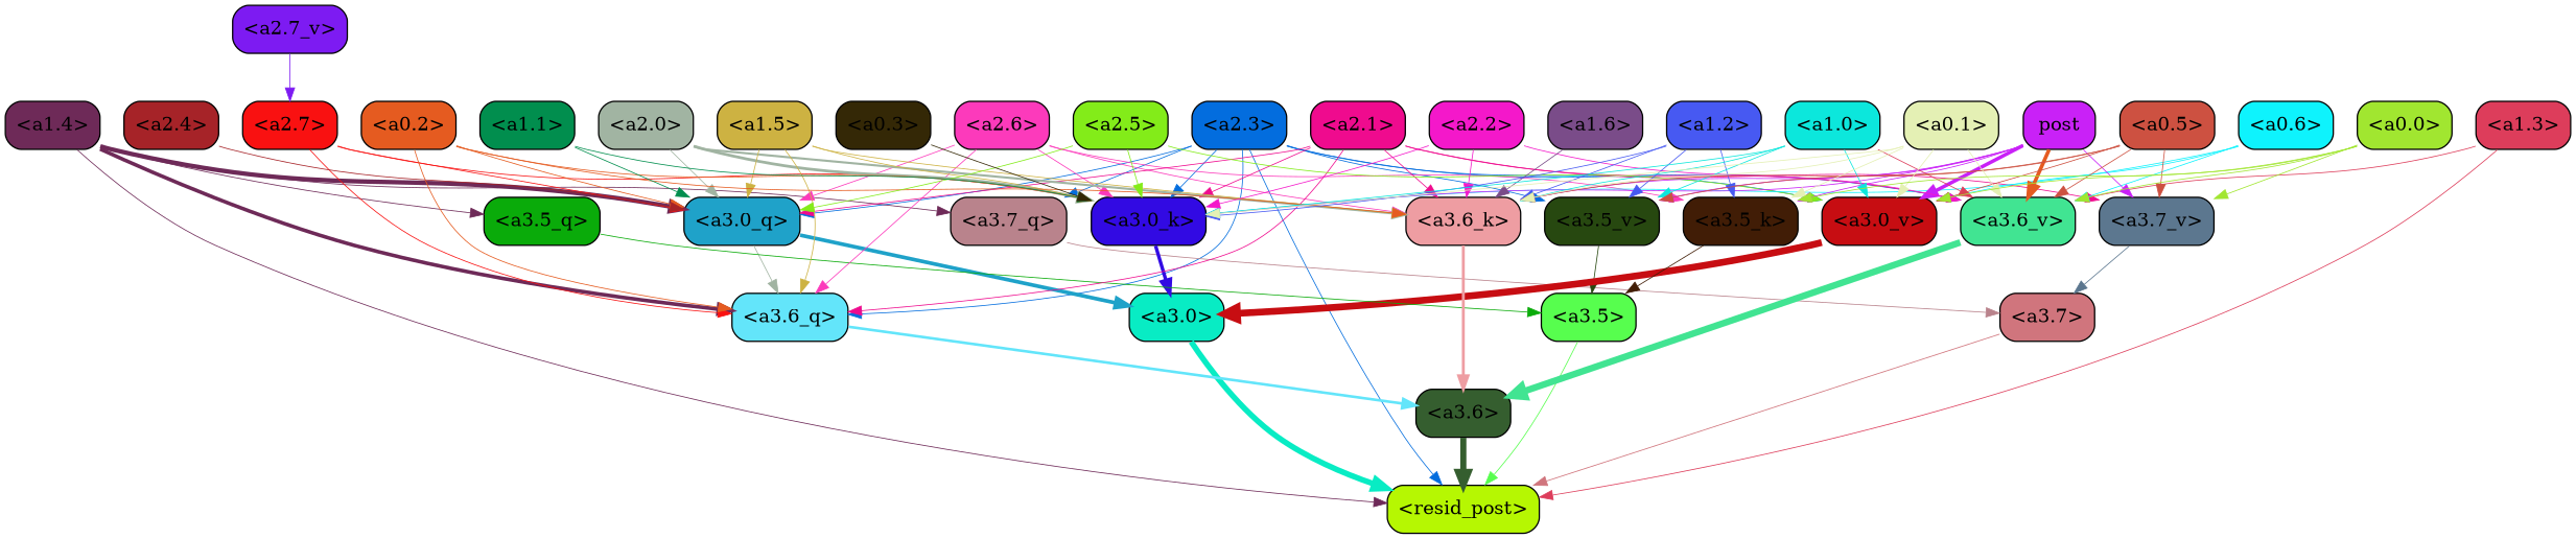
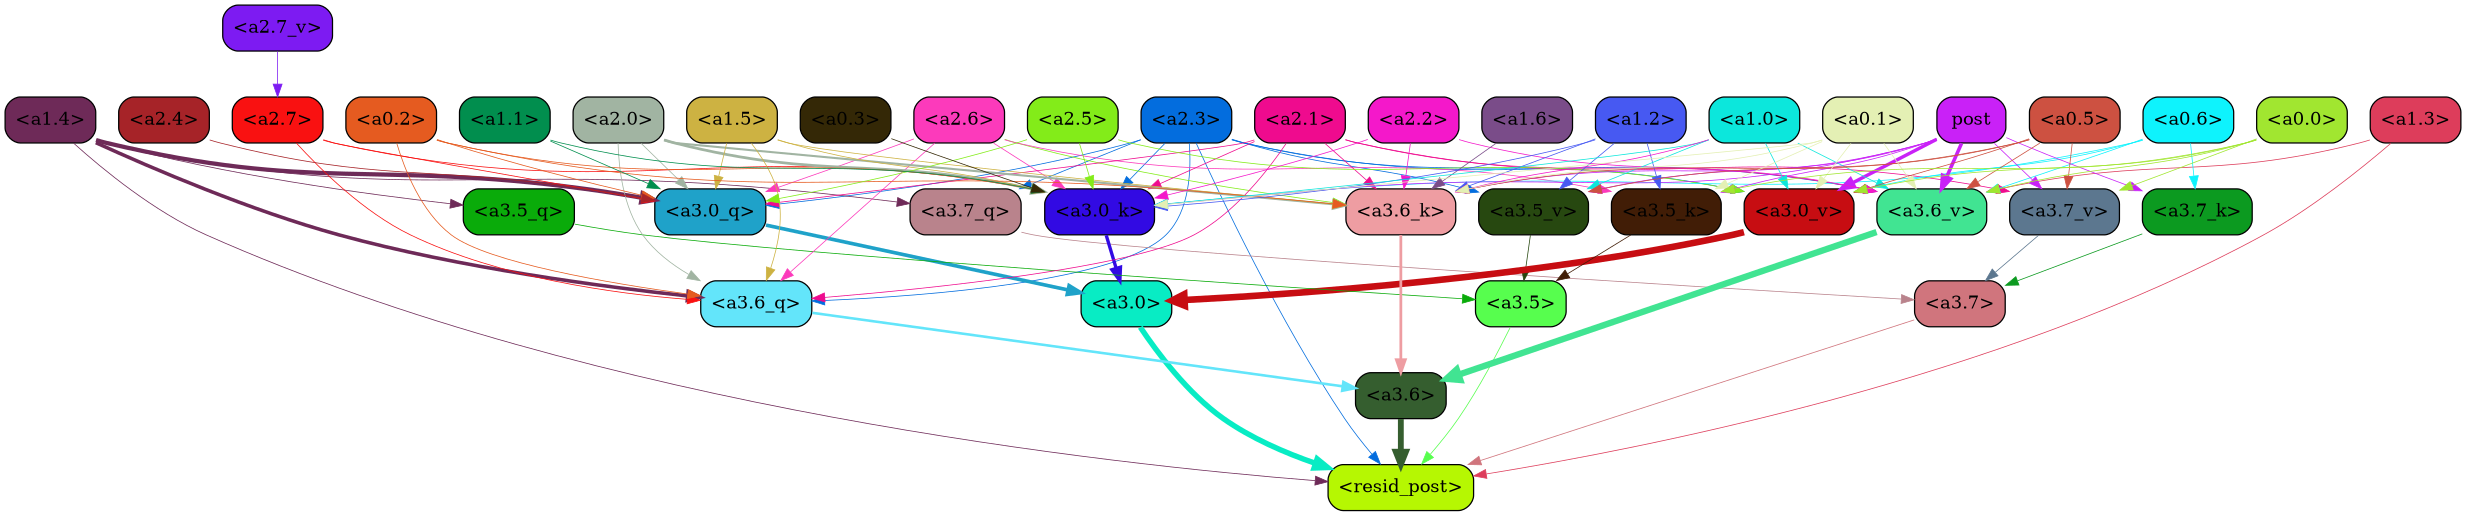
  strict digraph {
    fontname="DejaVu Serif"
    splines=true
    node [color=black fontname="DejaVu Serif" shape=box style="filled, rounded"]
    edge [color="#036dde" fontname="DejaVu Serif" penwidth=0.6]
    "<a3.7>" [fillcolor="#d0757d"]
    "<resid_post>" [fillcolor="#b6f702"]
    "<a3.6>" [fillcolor="#355e2f"]
    "<a3.5>" [fillcolor="#57fe4e"]
    "<a3.0>" [fillcolor="#08ecc4"]
    "<a2.3>" [fillcolor="#036dde"]
    "<a3.7_q>" [fillcolor="#b9838c"]
    "<a3.6_q>" [fillcolor="#63e5fa"]
    "<a3.0_q>" [fillcolor="#1fa2c9"]
    "<a3.0_k>" [fillcolor="#320ae3"]
    "<a3.6_v>" [fillcolor="#41e492"]
    "<a3.5_v>" [fillcolor="#274810"]
    "<a3.0_v>" [fillcolor="#c70d12"]
    "<a1.4>" [fillcolor="#6e2a58"]
    "<a3.5_q>" [fillcolor="#0aab0a"]
    "<a1.3>" [fillcolor="#dd3d5b"]
+   "<a3.7_k>" [fillcolor="#0c9a20"]
    "<a3.6_k>" [fillcolor="#ee9da2"]
    "<a3.5_k>" [fillcolor="#411d06"]
    "<a3.7_v>" [fillcolor="#5c778f"]
    "<a2.7>" [fillcolor="#f91111"]
    "<a2.6>" [fillcolor="#fc3abb"]
    "<a2.1>" [fillcolor="#ef0b8e"]
    "<a2.0>" [fillcolor="#a1b4a2"]
    "<a1.5>" [fillcolor="#cdb242"]
    "<a0.2>" [fillcolor="#e55b20"]
    "<a2.5>" [fillcolor="#83ec19"]
    "<a2.4>" [fillcolor="#a62328"]
    "<a1.1>" [fillcolor="#018e4e"]
    "<a0.6>" [fillcolor="#0ef3fd"]
    n31 [fillcolor="#c921f7" label=post]
    "<a2.2>" [fillcolor="#f418ca"]
    "<a1.6>" [fillcolor="#7a4c89"]
    "<a1.2>" [fillcolor="#4759f2"]
    "<a1.0>" [fillcolor="#0ce7dc"]
    "<a0.5>" [fillcolor="#cd5141"]
    "<a0.1>" [fillcolor="#e4f0b4"]
    "<a0.0>" [fillcolor="#a1e630"]
    "<a0.3>" [fillcolor="#342806"]
    "<a2.7_v>" [fillcolor="#7d1bf2"]
    "<a3.7>" -> "<resid_post>" [color="#d0757d" penwidth=0.6239100098609924]
    "<a3.6>" -> "<resid_post>" [color="#355e2f" penwidth=4.569062113761902]
    "<a3.5>" -> "<resid_post>" [color="#57fe4e"]
    "<a3.0>" -> "<resid_post>" [color="#08ecc4" penwidth=4.283544182777405]
    "<a2.3>" -> "<resid_post>"
    "<a2.3>" -> "<a3.7_q>"
    "<a2.3>" -> "<a3.6_q>"
    "<a2.3>" -> "<a3.0_q>"
    "<a2.3>" -> "<a3.0_k>"
    "<a2.3>" -> "<a3.6_v>"
    "<a2.3>" -> "<a3.5_v>"
    "<a2.3>" -> "<a3.0_v>"
    "<a3.7_q>" -> "<a3.7>" [color="#b9838c"]
    "<a3.6_q>" -> "<a3.6>" [color="#63e5fa" penwidth=2.0347584784030914]
    "<a3.0_q>" -> "<a3.0>" [color="#1fa2c9" penwidth=2.8635367155075073]
    "<a3.0_k>" -> "<a3.0>" [color="#320ae3" penwidth=2.632905662059784]
    "<a3.6_v>" -> "<a3.6>" [color="#41e492" penwidth=4.981305837631226]
    "<a3.5_v>" -> "<a3.5>" [color="#274810"]
    "<a3.0_v>" -> "<a3.0>" [color="#c70d12" penwidth=5.168330669403076]
    "<a1.4>" -> "<resid_post>" [color="#6e2a58"]
    "<a1.4>" -> "<a3.7_q>" [color="#6e2a58"]
    "<a1.4>" -> "<a3.6_q>" [color="#6e2a58" penwidth=2.7934007048606873]
    "<a1.4>" -> "<a3.0_q>" [color="#6e2a58" penwidth=3.340754985809326]
    "<a1.4>" -> "<a3.5_q>" [color="#6e2a58"]
    "<a3.5_q>" -> "<a3.5>" [color="#0aab0a"]
    "<a1.3>" -> "<resid_post>" [color="#dd3d5b"]
    "<a1.3>" -> "<a3.6_v>" [color="#dd3d5b"]
+   "<a3.7_k>" -> "<a3.7>" [color="#0c9a20"]
    "<a3.6_k>" -> "<a3.6>" [color="#ee9da2" penwidth=2.1760786175727844]
    "<a3.5_k>" -> "<a3.5>" [color="#411d06"]
    "<a3.7_v>" -> "<a3.7>" [color="#5c778f"]
    "<a2.7>" -> "<a3.6_q>" [color="#f91111"]
    "<a2.7>" -> "<a3.0_q>" [color="#f91111"]
    "<a2.7>" -> "<a3.0_k>" [color="#f91111"]
    "<a2.6>" -> "<a3.6_q>" [color="#fc3abb"]
    "<a2.6>" -> "<a3.0_q>" [color="#fc3abb"]
    "<a2.6>" -> "<a3.0_k>" [color="#fc3abb"]
-   "<a2.6>" -> "<a3.6_k>" [color="#fc3abb"]
+   "<a2.6>" -> "<a3.6_k>" [color="#83ec19"]
    "<a2.6>" -> "<a3.5_k>" [color="#fc3abb"]
    "<a2.1>" -> "<a3.6_q>" [color="#ef0b8e"]
    "<a2.1>" -> "<a3.0_q>" [color="#ef0b8e"]
    "<a2.1>" -> "<a3.0_k>" [color="#ef0b8e"]
    "<a2.1>" -> "<a3.6_v>" [color="#ef0b8e"]
    "<a2.1>" -> "<a3.6_k>" [color="#ef0b8e"]
    "<a2.1>" -> "<a3.7_v>" [color="#ef0b8e"]
-   "<a3.0_q>" -> "<a3.6_q>" [color="#a1b4a2"]
+   "<a2.0>" -> "<a3.6_q>" [color="#a1b4a2"]
    "<a2.0>" -> "<a3.0_q>" [color="#a1b4a2"]
    "<a2.0>" -> "<a3.0_k>" [color="#a1b4a2" penwidth=2.161143198609352]
    "<a2.0>" -> "<a3.6_k>" [color="#a1b4a2" penwidth=1.6382827460765839]
    "<a1.5>" -> "<a3.6_q>" [color="#cdb242"]
    "<a1.5>" -> "<a3.0_q>" [color="#cdb242"]
    "<a1.5>" -> "<a3.0_k>" [color="#cdb242"]
    "<a1.5>" -> "<a3.6_k>" [color="#cdb242"]
    "<a0.2>" -> "<a3.6_q>" [color="#e55b20"]
    "<a0.2>" -> "<a3.0_q>" [color="#e55b20"]
    "<a0.2>" -> "<a3.0_k>" [color="#e55b20"]
    "<a0.2>" -> "<a3.6_k>" [color="#e55b20"]
    "<a2.5>" -> "<a3.0_q>" [color="#83ec19"]
    "<a2.5>" -> "<a3.0_k>" [color="#83ec19"]
    "<a2.5>" -> "<a3.0_v>" [color="#83ec19"]
    "<a2.4>" -> "<a3.0_q>" [color="#a62328"]
    "<a1.1>" -> "<a3.0_q>" [color="#018e4e"]
    "<a1.1>" -> "<a3.0_k>" [color="#018e4e"]
    "<a0.6>" -> "<a3.0_k>" [color="#0ef3fd"]
    "<a0.6>" -> "<a3.6_v>" [color="#0ef3fd"]
    "<a0.6>" -> "<a3.0_v>" [color="#0ef3fd"]
+   "<a0.6>" -> "<a3.7_k>" [color="#0ef3fd"]
    n31 -> "<a3.0_k>" [color="#c921f7"]
-   n31 -> "<a3.6_v>" [color="#e55b20" penwidth=2.7825746536254883]
+   n31 -> "<a3.6_v>" [color="#c921f7" penwidth=2.7825746536254883]
    n31 -> "<a3.5_v>" [color="#c921f7"]
    n31 -> "<a3.0_v>" [color="#c921f7" penwidth=2.6950180530548096]
+   n31 -> "<a3.7_k>" [color="#c921f7"]
    n31 -> "<a3.6_k>" [color="#c921f7"]
    n31 -> "<a3.5_k>" [color="#c921f7"]
    n31 -> "<a3.7_v>" [color="#c921f7"]
    "<a2.2>" -> "<a3.0_k>" [color="#f418ca"]
    "<a2.2>" -> "<a3.6_v>" [color="#f418ca"]
    "<a2.2>" -> "<a3.6_k>" [color="#f418ca"]
    "<a1.6>" -> "<a3.6_k>" [color="#7a4c89"]
    "<a1.2>" -> "<a3.0_k>" [color="#4759f2"]
    "<a1.2>" -> "<a3.5_v>" [color="#4759f2"]
    "<a1.2>" -> "<a3.6_k>" [color="#4759f2"]
    "<a1.2>" -> "<a3.5_k>" [color="#4759f2"]
    "<a1.0>" -> "<a3.0_k>" [color="#0ce7dc"]
-   "<a1.0>" -> "<a3.6_v>" [color="#dd3d5b"]
+   "<a1.0>" -> "<a3.6_v>" [color="#0ce7dc"]
    "<a1.0>" -> "<a3.5_v>" [color="#0ce7dc"]
    "<a1.0>" -> "<a3.0_v>" [color="#0ce7dc"]
-   "<a1.0>" -> "<a3.6_k>" [color="#0ce7dc"]
+   "<a1.0>" -> "<a3.6_k>" [color="#f418ca"]
    "<a0.5>" -> "<a3.6_v>" [color="#cd5141"]
    "<a0.5>" -> "<a3.5_v>" [color="#cd5141"]
    "<a0.5>" -> "<a3.0_v>" [color="#cd5141"]
    "<a0.5>" -> "<a3.6_k>" [color="#cd5141"]
    "<a0.5>" -> "<a3.7_v>" [color="#cd5141"]
    "<a0.1>" -> "<a3.0_k>" [color="#e4f0b4"]
    "<a0.1>" -> "<a3.6_v>" [color="#e4f0b4"]
    "<a0.1>" -> "<a3.0_v>" [color="#e4f0b4"]
    "<a0.1>" -> "<a3.6_k>" [color="#e4f0b4"]
    "<a0.1>" -> "<a3.5_k>" [color="#e4f0b4"]
    "<a0.0>" -> "<a3.6_v>" [color="#a1e630"]
    "<a0.0>" -> "<a3.0_v>" [color="#a1e630"]
    "<a0.0>" -> "<a3.5_k>" [color="#a1e630"]
    "<a0.0>" -> "<a3.7_v>" [color="#a1e630"]
    "<a0.3>" -> "<a3.0_k>" [color="#342806"]
    "<a2.7_v>" -> "<a2.7>" [color="#7d1bf2"]
  }
